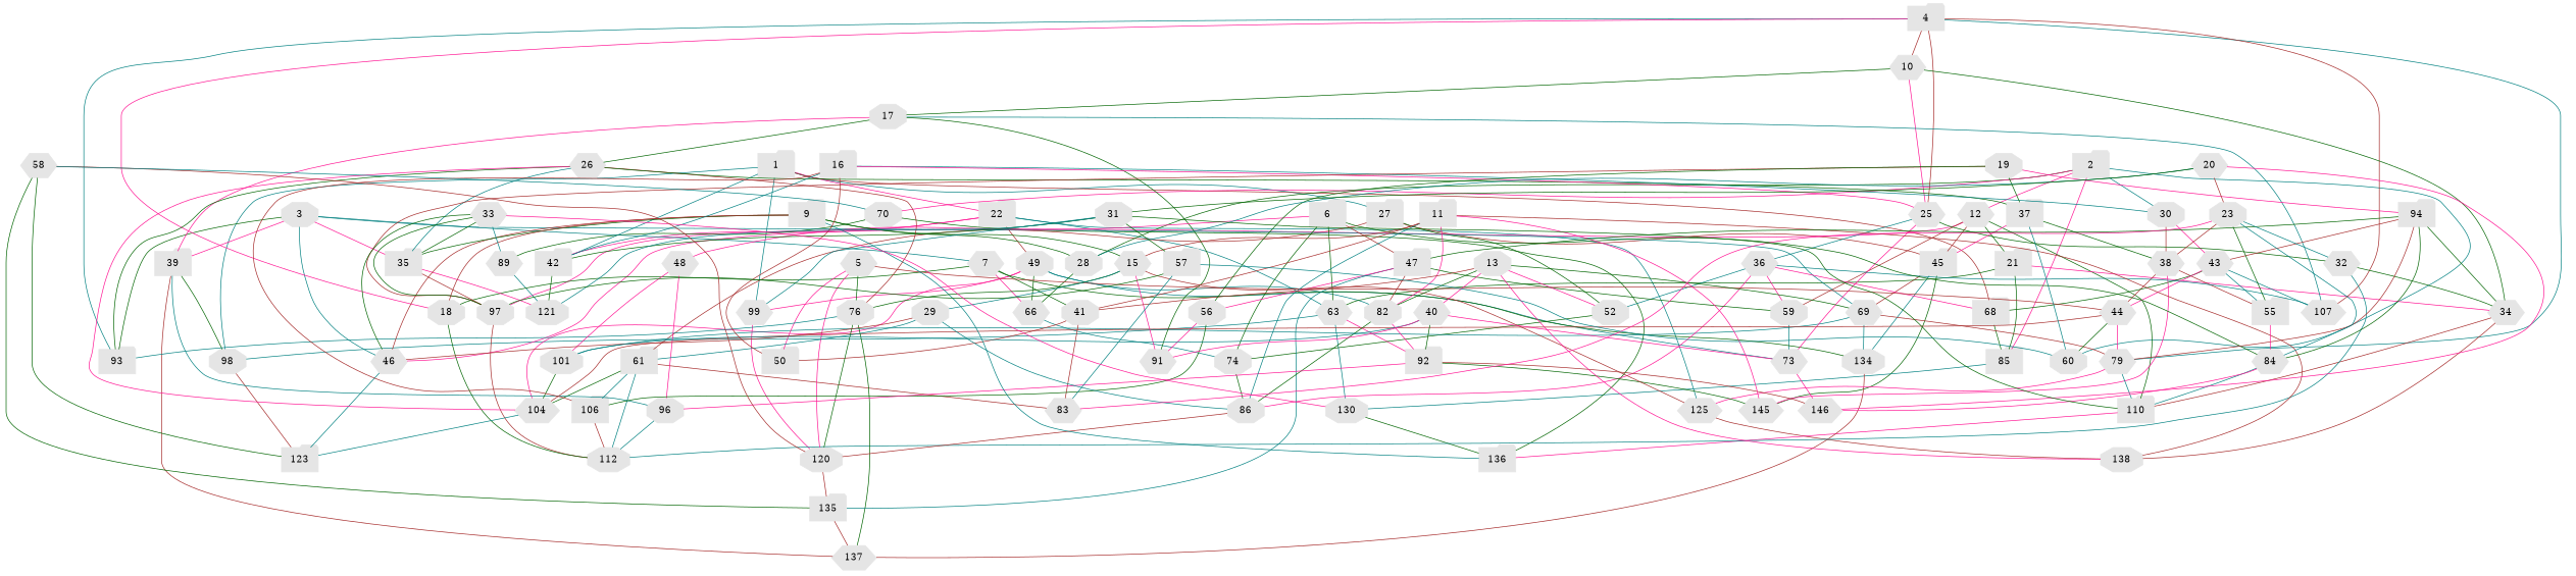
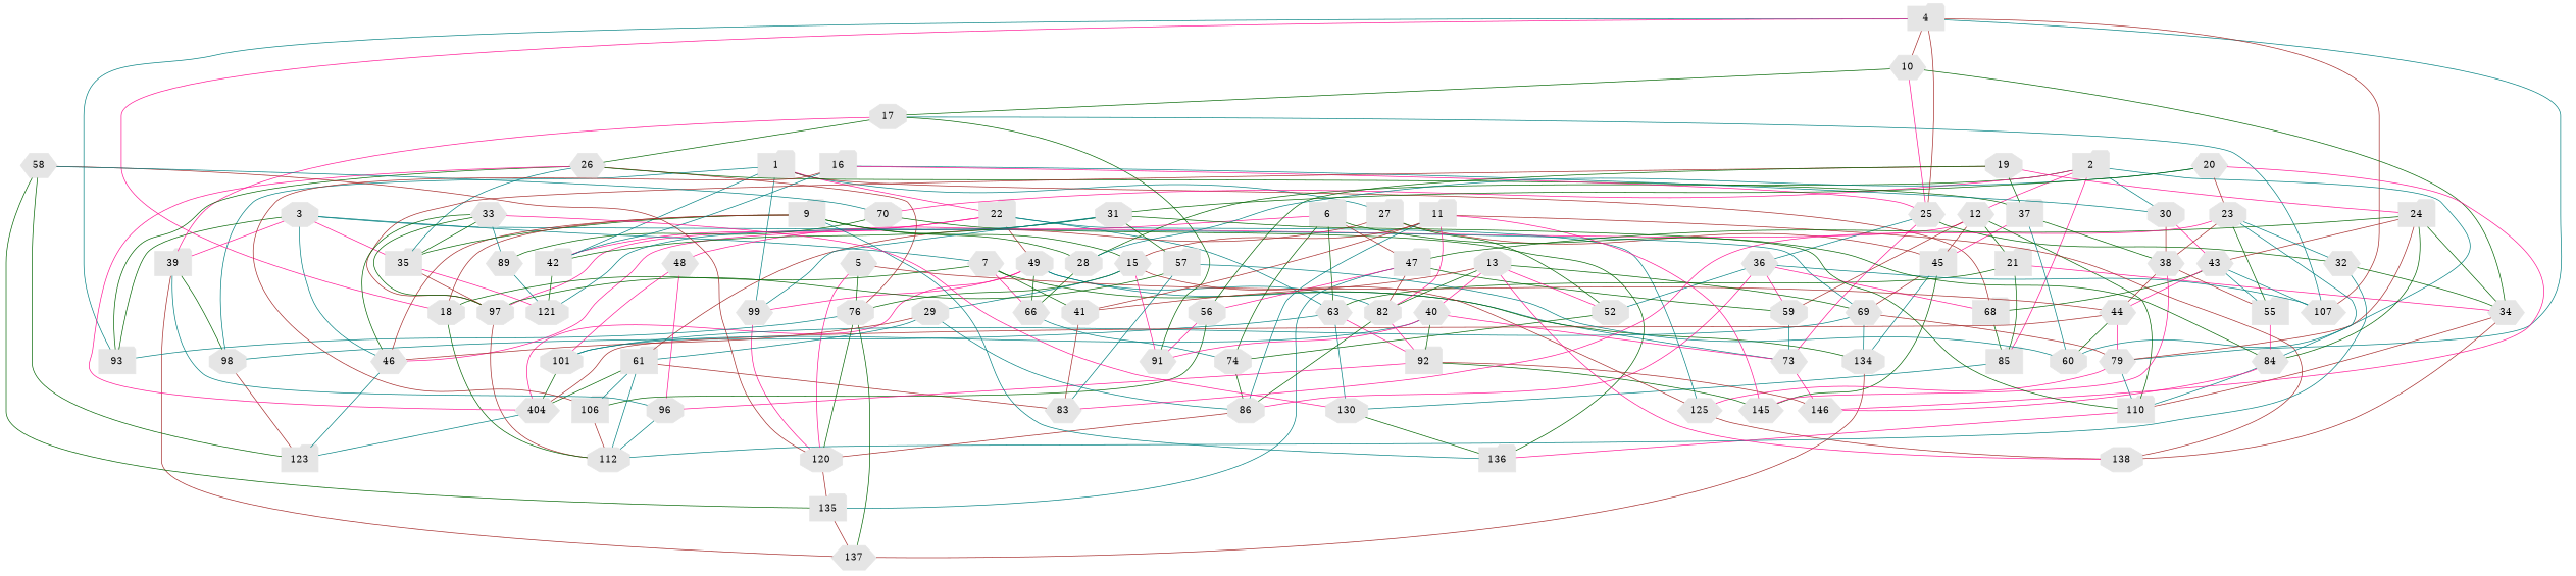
  graph {
    node [color=gray90 shape=hexagon style=filled]
    edge [color=darkgreen]
    1 [shape=folder super="+131"]
    22 [shape=folder super="+114"]
    27 [shape=folder]
    42 [shape=folder super="+72"]
    68 [shape=folder]
    98 [shape=octagon]
    99
    63 [super="+140"]
    125
    97 [shape=octagon super="+129"]
    49 [shape=octagon super="+124"]
    45 [shape=folder super="+142"]
    52 [shape=octagon]
    n14 [label=61 shape=folder super="+105"]
    121 [shape=octagon]
    85 [shape=folder]
    123 [shape=folder]
    120 [shape=octagon super="+127"]
    2 [shape=folder super="+53"]
    12 [super="+88"]
    28 [shape=octagon]
    30 [shape=octagon]
    60 [shape=octagon]
    70 [shape=octagon]
    46 [super="+67"]
    21 [shape=folder]
    59 [shape=octagon]
    110 [shape=folder super="+143"]
    66
    38 [super="+116"]
    43 [super="+80"]
    136 [shape=folder]
    89
    130 [shape=octagon]
    3 [shape=octagon super="+64"]
    7 [super="+8"]
    35 [shape=folder super="+95"]
    39 [shape=folder super="+119"]
    69 [super="+87"]
    93 [shape=folder]
    18 [shape=octagon]
    41 [shape=octagon super="+71"]
    134 [shape=octagon]
    96 [shape=octagon]
    137
    79 [super="+108"]
    101 [shape=octagon]
    4 [shape=folder super="+94"]
    10
    25 [super="+115"]
    107
    17 [shape=octagon super="+109"]
    34 [super="+128"]
    112 [shape=octagon super="+141"]
    32
    36 [super="+62"]
    73 [super="+81"]
    44 [super="+117"]
-   104 [super="+118"]
+   104 [super="+118" label=404]
    5
-   50 [shape=folder]
    76 [shape=octagon super="+139"]
    135 [shape=folder]
    6 [shape=folder super="+14"]
    47 [shape=folder super="+103"]
    48
    74 [shape=octagon]
    84 [super="+102"]
    82 [shape=octagon super="+113"]
    56 [shape=octagon]
    92 [shape=folder super="+126"]
    86 [shape=octagon super="+133"]
    146
    83
    9 [shape=folder super="+54"]
    15 [super="+61"]
    29 [shape=octagon]
    91
    26 [super="+78"]
    138 [shape=octagon]
    11 [shape=folder super="+111"]
    145
    13 [shape=octagon super="+122"]
    40 [super="+90"]
    16 [shape=folder super="+132"]
    106 [shape=folder]
    37 [shape=folder super="+51"]
-   24 [shape=folder super="+100" label=94]
+   24 [shape=folder super="+100"]
    19 [shape=octagon]
    23 [shape=octagon super="+144"]
    55 [shape=folder]
    20
    31 [shape=octagon super="+75"]
    57 [shape=folder]
    33 [super="+77"]
    58
    1 -- 22 [color=deeppink]
    1 -- 27 [color=teal]
    1 -- 42 [color=teal]
    1 -- 68 [color=brown]
    1 -- 98 [color=teal]
    1 -- 99 [color=teal]
    22 -- 42 [color=deeppink]
    22 -- 63 [color=teal]
    22 -- 125 [color=teal]
    22 -- 97 [color=deeppink]
    22 -- 49 [color=brown]
    27 -- 45 [color=brown]
    27 -- 52
    27 -- n14 [color=brown]
    42 -- 121
    68 -- 85
    98 -- 123 [color=brown]
    99 -- 120 [color=deeppink]
    63 -- 98 [color=teal]
    63 -- 130 [color=teal]
    63 -- 92 [color=deeppink]
    125 -- 138 [color=brown]
    97 -- 112 [color=brown]
    49 -- 99 [color=deeppink]
    49 -- 66
    49 -- 73 [color=teal]
    49 -- 104 [color=deeppink]
    49 -- 82 [color=teal]
    45 -- 69 [color=brown]
    45 -- 134 [color=teal]
    45 -- 145
    52 -- 74
    n14 -- 112 [color=teal]
    n14 -- 104
    n14 -- 83 [color=brown]
    n14 -- 106 [color=teal]
    85 -- 130 [color=teal]
    120 -- 135 [color=brown]
    2 -- 85 [color=deeppink]
    2 -- 12 [color=deeppink]
    2 -- 28
    2 -- 30 [color=teal]
    2 -- 60 [color=teal]
    2 -- 70 [color=deeppink]
    12 -- 45 [color=brown]
    12 -- 46 [color=deeppink]
    12 -- 21
    12 -- 59 [color=brown]
    12 -- 110
    28 -- 66
    30 -- 38 [color=brown]
    30 -- 43 [color=deeppink]
    70 -- 136
    70 -- 89
    46 -- 123 [color=teal]
    21 -- 63
    21 -- 85
    21 -- 34 [color=deeppink]
    59 -- 73 [color=teal]
    110 -- 136 [color=deeppink]
    66 -- 74 [color=teal]
    38 -- 44 [color=brown]
    38 -- 145 [color=deeppink]
    38 -- 55 [color=brown]
    43 -- 68
    43 -- 107 [color=teal]
    43 -- 44 [color=deeppink]
    43 -- 55 [color=teal]
    89 -- 121 [color=teal]
    130 -- 136
    3 -- 46 [color=teal]
    3 -- 7 [color=teal]
    3 -- 35 [color=deeppink]
    3 -- 39 [color=deeppink]
    3 -- 69 [color=teal]
    3 -- 93
    7 -- 66 [color=deeppink]
    7 -- 18
    7 -- 41 [weight=2]
    7 -- 134
    35 -- 97 [color=brown]
    35 -- 121 [color=deeppink]
    39 -- 98
    39 -- 96 [color=teal]
    39 -- 137 [color=brown]
    69 -- 134 [color=teal]
    69 -- 79 [color=brown]
    69 -- 101 [color=teal]
    18 -- 112
-   41 -- 50 [color=brown]
    41 -- 83 [color=brown]
    134 -- 137 [color=brown]
    96 -- 112 [color=teal]
    79 -- 125 [color=deeppink]
    79 -- 110 [color=teal]
    101 -- 104
    4 -- 93 [color=teal]
    4 -- 18 [color=deeppink]
    4 -- 79 [color=teal]
    4 -- 10 [color=brown]
    4 -- 25 [color=brown]
    4 -- 107 [color=brown]
    10 -- 25 [color=deeppink]
    10 -- 17
    10 -- 34
    25 -- 32
    25 -- 36 [color=teal]
    25 -- 73 [color=deeppink]
    17 -- 39 [color=deeppink weight=2]
    17 -- 107 [color=teal]
    17 -- 91
    17 -- 26
    34 -- 110 [color=brown]
    34 -- 138 [color=brown]
    32 -- 34
    32 -- 112 [color=teal]
    36 -- 68 [color=deeppink]
    36 -- 52 [color=teal]
    36 -- 59 [color=deeppink]
    36 -- 107 [color=teal]
    36 -- 86 [color=deeppink]
    73 -- 146 [color=deeppink]
    44 -- 60
    44 -- 79 [color=deeppink]
    44 -- 104 [color=brown]
    104 -- 123 [color=teal]
    5 -- 120 [color=deeppink]
    5 -- 44 [color=brown]
-   5 -- 50 [color=deeppink]
    5 -- 76
    76 -- 120
    76 -- 93 [color=teal]
    76 -- 137
    135 -- 137 [color=brown]
    6 -- 63
    6 -- 47 [color=brown]
    6 -- 48 [color=deeppink weight=2]
    6 -- 74
    6 -- 84
    47 -- 59
    47 -- 135 [color=teal]
    47 -- 82 [color=brown]
    47 -- 56 [color=deeppink]
    48 -- 96 [color=deeppink]
    48 -- 101 [color=deeppink]
    74 -- 86
    84 -- 110 [color=teal]
    84 -- 146 [color=deeppink]
    82 -- 92 [color=deeppink]
    82 -- 86
    56 -- 91 [color=deeppink]
    56 -- 106
    92 -- 96 [color=deeppink]
    92 -- 146 [color=brown]
    92 -- 145
    86 -- 120 [color=brown]
    9 -- 28
    9 -- 46 [color=brown]
    9 -- 136 [color=teal]
    9 -- 35
    9 -- 18 [color=brown]
    9 -- 15
    15 -- 125 [color=brown]
    15 -- 76
    15 -- 29 [color=teal]
    15 -- 91 [color=deeppink]
    29 -- n14 [color=teal]
    29 -- 46 [color=brown]
    29 -- 86 [color=teal]
    26 -- 35 [color=teal]
    26 -- 93
    26 -- 104 [color=deeppink]
    26 -- 76 [color=brown]
    26 -- 37
    11 -- 41 [color=brown]
    11 -- 82 [color=deeppink]
    11 -- 86 [color=teal]
    11 -- 15 [color=brown]
    11 -- 138 [color=brown]
    11 -- 145 [color=deeppink]
    13 -- 52 [color=deeppink]
    13 -- 69
    13 -- 41 [color=brown]
    13 -- 82
    13 -- 138 [color=deeppink]
    13 -- 40 [color=deeppink]
    40 -- 101 [color=teal]
    40 -- 73 [color=deeppink weight=2]
    40 -- 92
    40 -- 91 [color=deeppink]
    16 -- 42 [color=teal weight=2]
    16 -- 30 [color=teal]
    16 -- 25 [color=deeppink]
-   16 -- 50 [color=brown]
    16 -- 106 [color=brown]
    106 -- 112 [color=brown]
    37 -- 45 [color=deeppink]
    37 -- 60 [color=teal]
    37 -- 38
    24 -- 43 [color=brown]
    24 -- 79 [color=brown]
    24 -- 34
    24 -- 47
    24 -- 84
    19 -- 97 [color=brown]
    19 -- 56
    19 -- 37
    19 -- 24 [color=deeppink]
    23 -- 38 [color=brown]
    23 -- 32 [color=teal]
    23 -- 84 [color=teal]
    23 -- 83 [color=deeppink]
    23 -- 55
    55 -- 84 [color=deeppink]
    20 -- 28 [color=teal]
    20 -- 146 [color=deeppink]
    20 -- 23 [color=brown]
    20 -- 31
    31 -- 42
    31 -- 99 [color=teal]
    31 -- 121 [color=teal]
    31 -- 110
    31 -- 57
    57 -- 97
    57 -- 60 [color=teal]
    57 -- 83 [color=teal]
    33 -- 97
    33 -- 46
    33 -- 89 [color=teal weight=2]
    33 -- 130 [color=deeppink]
    33 -- 35
    58 -- 123
    58 -- 120 [color=brown]
    58 -- 70 [color=teal]
    58 -- 135
  }
